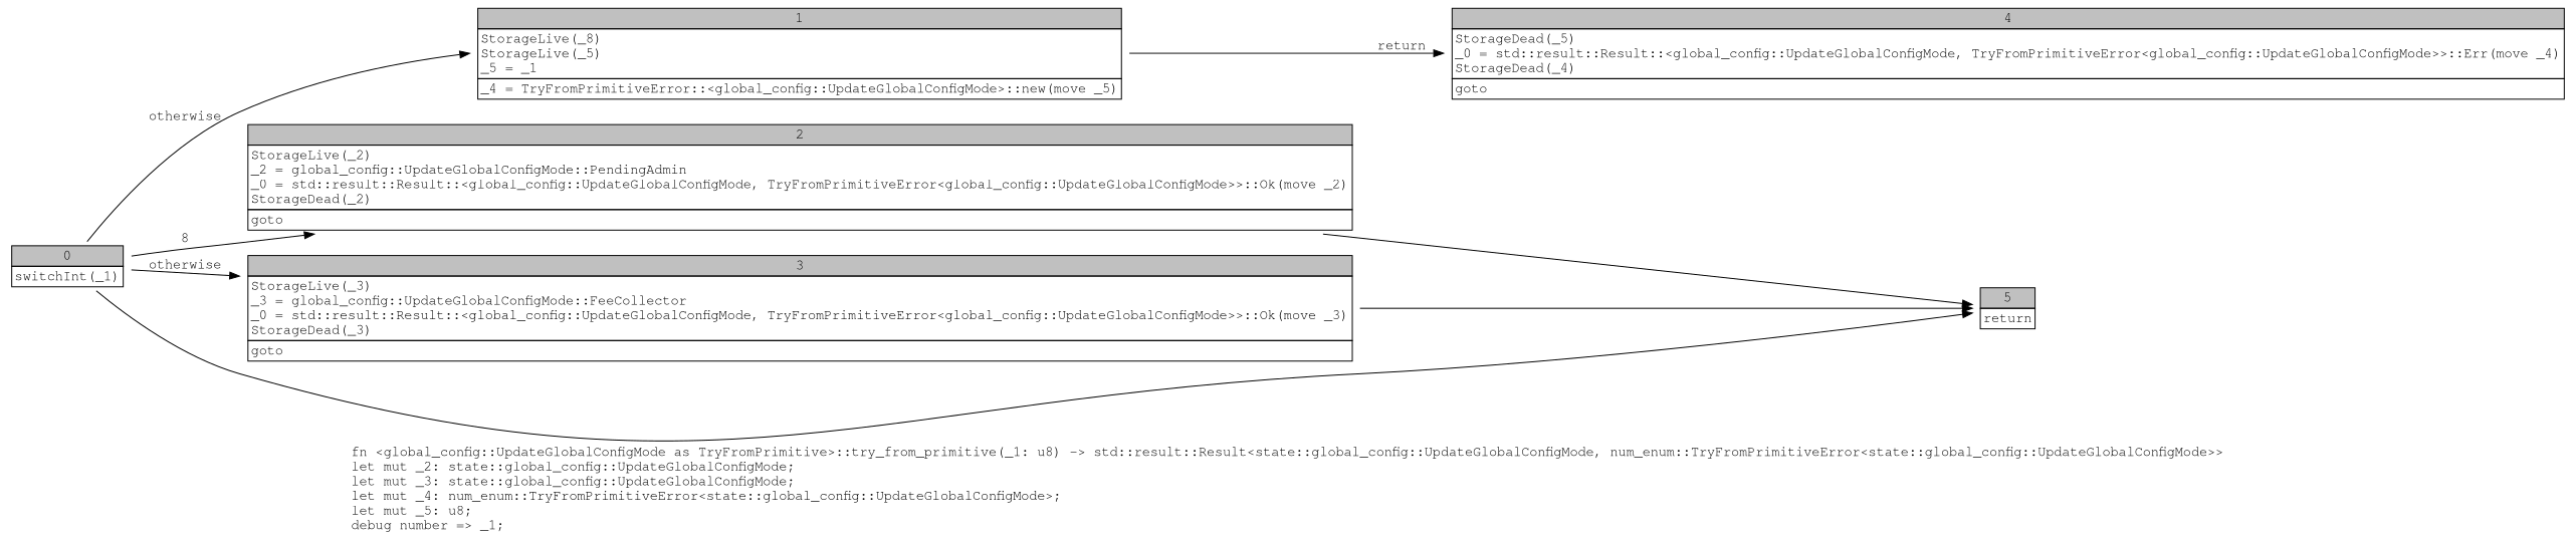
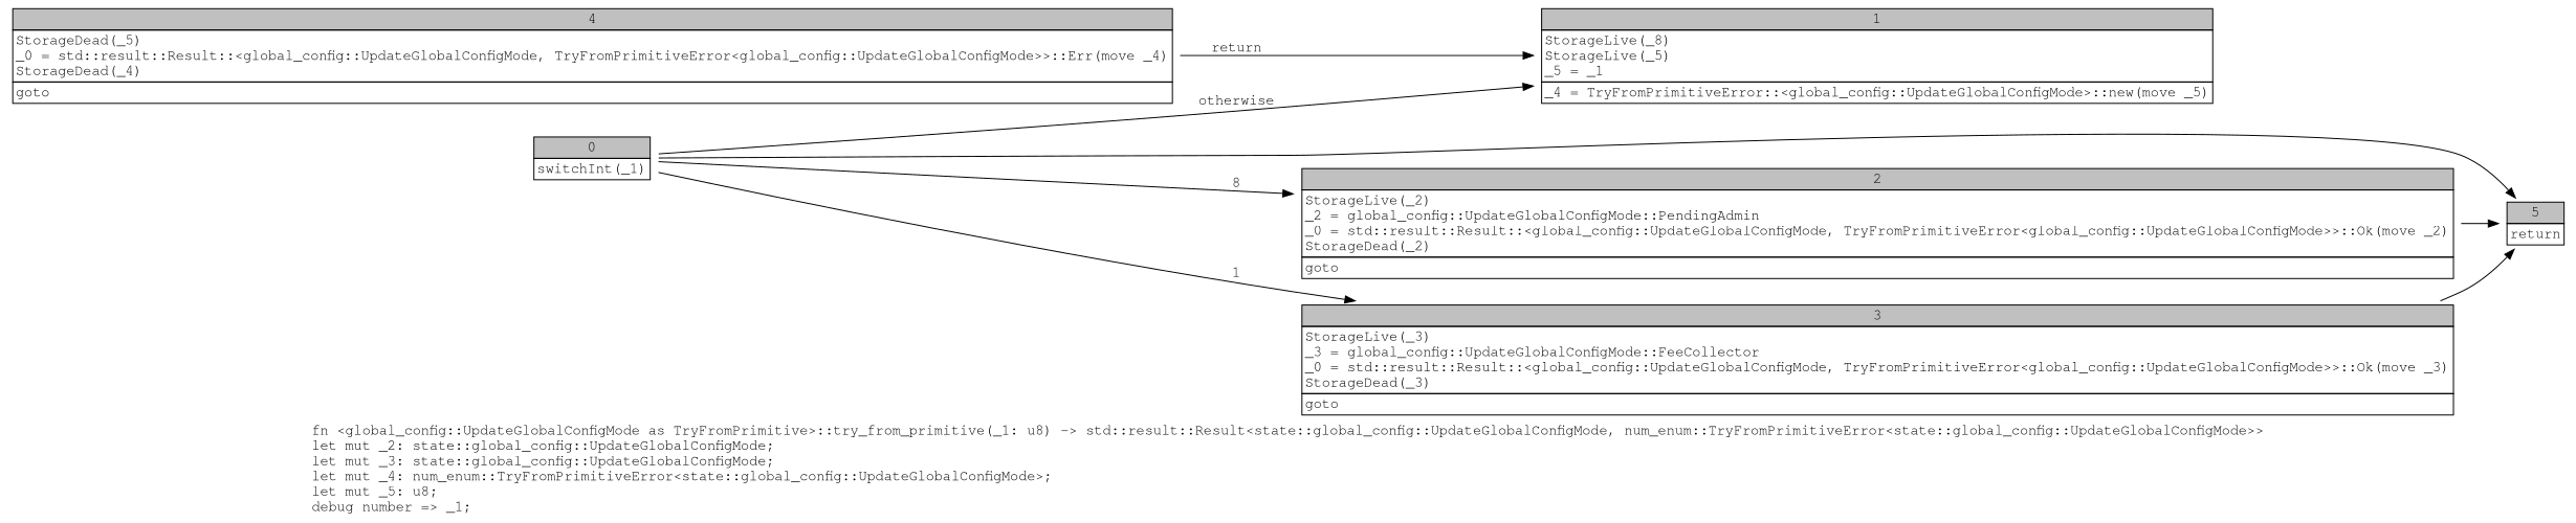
  digraph {
    fontname="Courier, monospace"
    label=<fn &lt;global_config::UpdateGlobalConfigMode as TryFromPrimitive&gt;::try_from_primitive(_1: u8) -&gt; std::result::Result&lt;state::global_config::UpdateGlobalConfigMode, num_enum::TryFromPrimitiveError&lt;state::global_config::UpdateGlobalConfigMode&gt;&gt;<br align="left"/>let mut _2: state::global_config::UpdateGlobalConfigMode;<br align="left"/>let mut _3: state::global_config::UpdateGlobalConfigMode;<br align="left"/>let mut _4: num_enum::TryFromPrimitiveError&lt;state::global_config::UpdateGlobalConfigMode&gt;;<br align="left"/>let mut _5: u8;<br align="left"/>debug number =&gt; _1;<br align="left"/>>
    rankdir=LR
    node [fontname="Courier, monospace" shape=none]
    edge [fontname="Courier, monospace"]
    n1 [label=<<table border="0" cellborder="1" cellspacing="0"><tr><td bgcolor="gray" align="center" colspan="1">0</td></tr><tr><td align="left">switchInt(_1)</td></tr></table>>]
    n2 [label=<<table border="0" cellborder="1" cellspacing="0"><tr><td bgcolor="gray" align="center" colspan="1">1</td></tr><tr><td align="left" balign="left">StorageLive(_8)<br/>StorageLive(_5)<br/>_5 = _1<br/></td></tr><tr><td align="left">_4 = TryFromPrimitiveError::&lt;global_config::UpdateGlobalConfigMode&gt;::new(move _5)</td></tr></table>>]
    n3 [label=<<table border="0" cellborder="1" cellspacing="0"><tr><td bgcolor="gray" align="center" colspan="1">2</td></tr><tr><td align="left" balign="left">StorageLive(_2)<br/>_2 = global_config::UpdateGlobalConfigMode::PendingAdmin<br/>_0 = std::result::Result::&lt;global_config::UpdateGlobalConfigMode, TryFromPrimitiveError&lt;global_config::UpdateGlobalConfigMode&gt;&gt;::Ok(move _2)<br/>StorageDead(_2)<br/></td></tr><tr><td align="left">goto</td></tr></table>>]
    n4 [label=<<table border="0" cellborder="1" cellspacing="0"><tr><td bgcolor="gray" align="center" colspan="1">3</td></tr><tr><td align="left" balign="left">StorageLive(_3)<br/>_3 = global_config::UpdateGlobalConfigMode::FeeCollector<br/>_0 = std::result::Result::&lt;global_config::UpdateGlobalConfigMode, TryFromPrimitiveError&lt;global_config::UpdateGlobalConfigMode&gt;&gt;::Ok(move _3)<br/>StorageDead(_3)<br/></td></tr><tr><td align="left">goto</td></tr></table>>]
    n5 [label=<<table border="0" cellborder="1" cellspacing="0"><tr><td bgcolor="gray" align="center" colspan="1">5</td></tr><tr><td align="left">return</td></tr></table>>]
    n6 [label=<<table border="0" cellborder="1" cellspacing="0"><tr><td bgcolor="gray" align="center" colspan="1">4</td></tr><tr><td align="left" balign="left">StorageDead(_5)<br/>_0 = std::result::Result::&lt;global_config::UpdateGlobalConfigMode, TryFromPrimitiveError&lt;global_config::UpdateGlobalConfigMode&gt;&gt;::Err(move _4)<br/>StorageDead(_4)<br/></td></tr><tr><td align="left">goto</td></tr></table>>]
    n1 -> n2 [label=otherwise]
    n1 -> n3 [label=8]
-   n1 -> n4 [label=otherwise]
+   n1 -> n4 [label=1]
    n1 -> n5
-   n2 -> n6 [label=return]
+   n6 -> n2 [label=return]
    n3 -> n5
    n4 -> n5
  }
